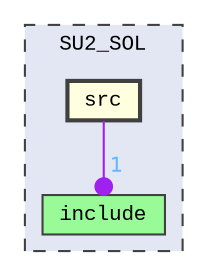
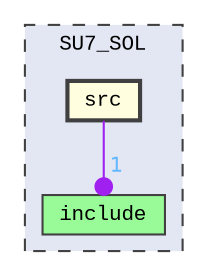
  digraph {
    compound=true
    fontname="Liberation Mono"
    node [color=grey25 fontname="Liberation Mono" fontsize=10 shape=box]
    n1 [fillcolor=palegreen height=0.2 label=include style=filled width=0.4]
    n2 [fillcolor=lightyellow height=0.2 label=src style="filled,bold" width=0.4]
    subgraph cluster_1 {
      bgcolor="#e3e7f4"
      fontsize=10
-     label=SU2_SOL
+     label=SU7_SOL
      pencolor=grey25
      style="filled,dashed"
      n1
      n2
    }
    n2 -> n1 [color=purple fontcolor=steelblue1 fontname="Liberation Mono" fontsize=10 headlabel=1 labeldistance=1.5 labelfontname=Helvetica labelfontsize=10 arrowhead=dot]
  }
